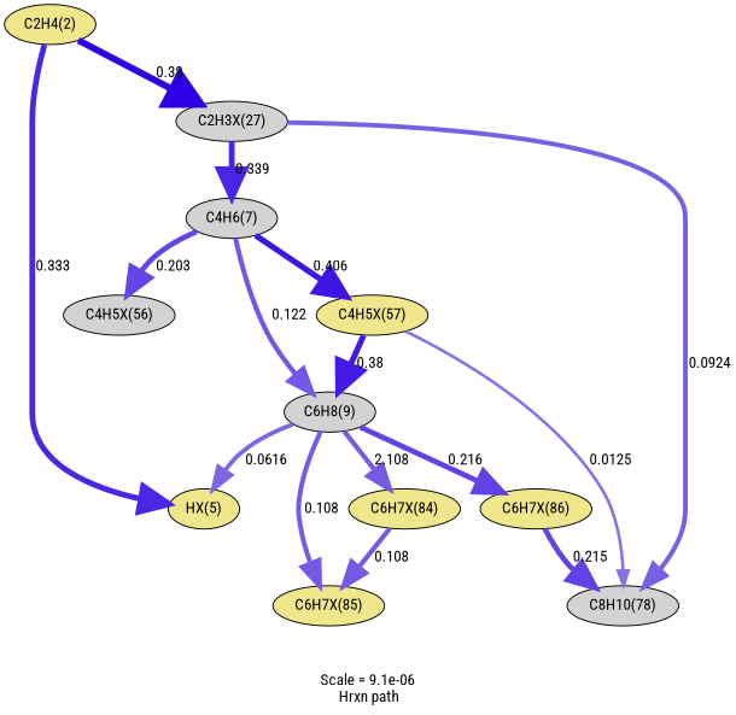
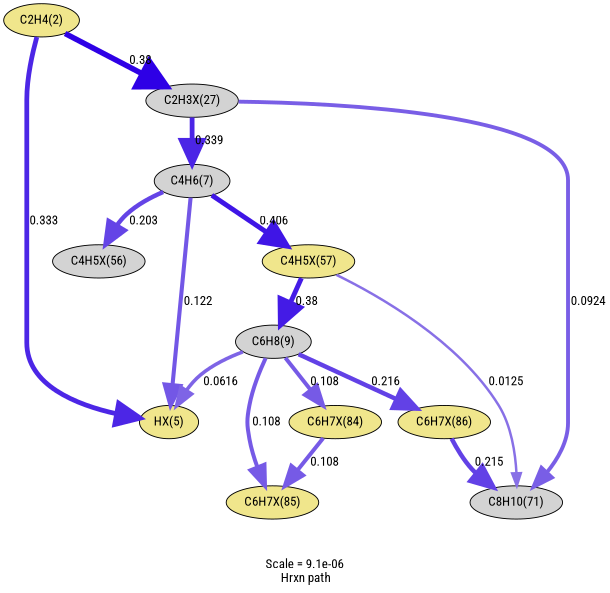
  digraph {
    fontname="Roboto Condensed"
    label="Scale = 9.1e-06\l Hrxn path"
    node [fillcolor=khaki fontname="Roboto Condensed" style=filled]
    edge [arrowsize=2.16 color="0.7, 0.608, 0.9" fontname="Roboto Condensed" style="setlinewidth(4.32)"]
    n1 [label="C2H4(2)"]
    n2 [label="HX(5)"]
    n3 [fillcolor=lightgrey label="C2H3X(27)"]
    n4 [fillcolor=lightgrey label="C4H6(7)"]
-   n5 [fillcolor=lightgrey label="C8H10(78)"]
+   n5 [fillcolor=lightgrey label="C8H10(71)"]
    n6 [label="C4H5X(57)"]
    n7 [fillcolor=lightgrey label="C4H5X(56)"]
    n8 [fillcolor=lightgrey label="C6H8(9)"]
    n9 [label="C6H7X(86)"]
    n10 [label="C6H7X(85)"]
    n11 [label="C6H7X(84)"]
    n1 -> n2 [arrowsize=2.59 color="0.7, 0.833, 0.9" label=" 0.333" style="setlinewidth(5.17)"]
    n1 -> n3 [arrowsize=3 color="0.7, 1.5, 0.9" label=" 0.38" style="setlinewidth(6)"]
    n3 -> n4 [arrowsize=2.59 color="0.7, 0.839, 0.9" label=" 0.339" style="setlinewidth(5.18)"]
    n3 -> n5 [arrowsize=2.1 color="0.7, 0.592, 0.9" label=" 0.0924" style="setlinewidth(4.2)"]
-   n4 -> n8 [arrowsize=2.2 color="0.7, 0.622, 0.9" label=" 0.122" style="setlinewidth(4.41)"]
+   n4 -> n2 [arrowsize=2.2 color="0.7, 0.622, 0.9" label=" 0.122" style="setlinewidth(4.41)"]
    n4 -> n6 [arrowsize=2.66 color="0.7, 0.906, 0.9" label=" 0.406" style="setlinewidth(5.32)"]
    n4 -> n7 [arrowsize=2.4 color="0.7, 0.703, 0.9" label=" 0.203" style="setlinewidth(4.8)"]
    n6 -> n5 [arrowsize=1.34 color="0.7, 0.512, 0.9" label=" 0.0125" style="setlinewidth(2.69)"]
    n6 -> n8 [arrowsize=2.64 color="0.7, 0.88, 0.9" label=" 0.38" style="setlinewidth(5.27)"]
    n8 -> n2 [arrowsize=1.95 color="0.7, 0.562, 0.9" label=" 0.0616" style="setlinewidth(3.9)"]
    n8 -> n9 [arrowsize=2.42 color="0.7, 0.716, 0.9" label=" 0.216" style="setlinewidth(4.84)"]
    n8 -> n10 [label=" 0.108"]
-   n8 -> n11 [label=" 2.108"]
+   n8 -> n11 [label=" 0.108"]
    n9 -> n5 [arrowsize=2.42 color="0.7, 0.715, 0.9" label=" 0.215" style="setlinewidth(4.84)"]
    n11 -> n10 [label=" 0.108"]
  }
